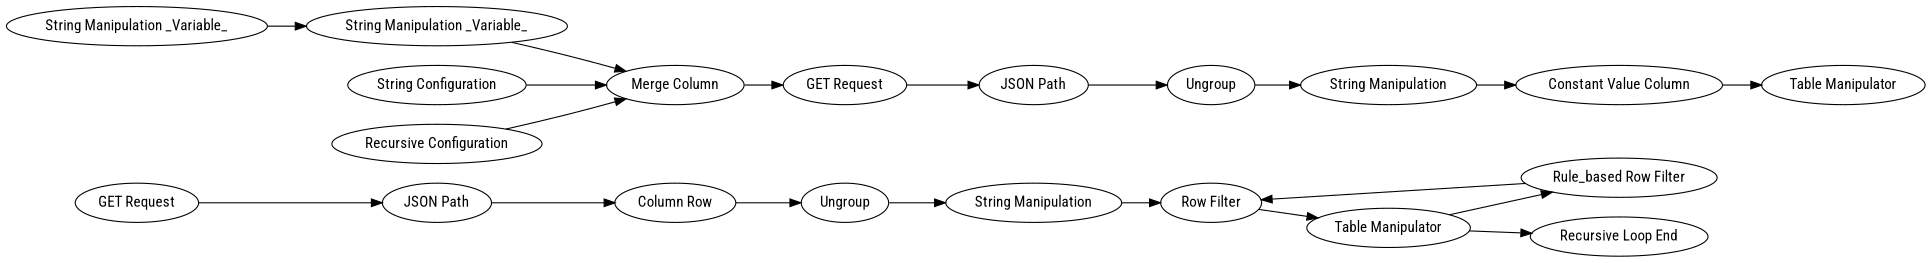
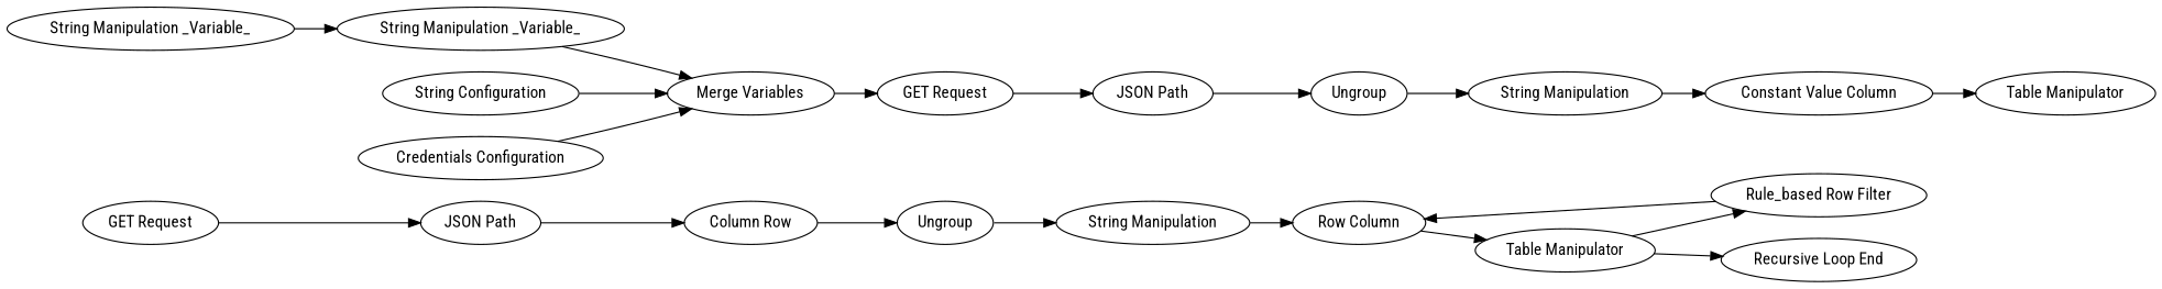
  digraph {
    fontname="Roboto Condensed"
    rankdir=LR
    node [fontname="Roboto Condensed"]
    edge [fontname="Roboto Condensed"]
    n1 [label="GET Request"]
    n2 [label="JSON Path"]
    n3 [label="Column Row"]
    n4 [label="JSON Path"]
    n5 [label=Ungroup]
    n6 [label="String Manipulation"]
    n7 [label="Constant Value Column"]
    n8 [label="String Manipulation _Variable_"]
-   n9 [label="Merge Column"]
+   n9 [label="Merge Variables"]
    n10 [label="GET Request"]
    n11 [label="Table Manipulator"]
    n12 [label=Ungroup]
    n13 [label="String Configuration"]
-   n14 [label="Recursive Configuration"]
-   n15 [label="Row Filter"]
+   n14 [label="Credentials Configuration"]
+   n15 [label="Row Column"]
    n16 [label="Table Manipulator"]
    n17 [label="Rule_based Row Filter"]
    n18 [label="Recursive Loop End"]
    n19 [label="String Manipulation"]
    n20 [label="String Manipulation _Variable_"]
    n1 -> n2
    n2 -> n3
    n3 -> n12
    n4 -> n5
    n5 -> n6
    n6 -> n7
    n7 -> n11
    n8 -> n9
    n9 -> n10
    n10 -> n4
    n12 -> n19
    n13 -> n9
    n14 -> n9
    n15 -> n16
    n16 -> n17
    n16 -> n18
    n17 -> n15
    n19 -> n15
    n20 -> n8
  }
